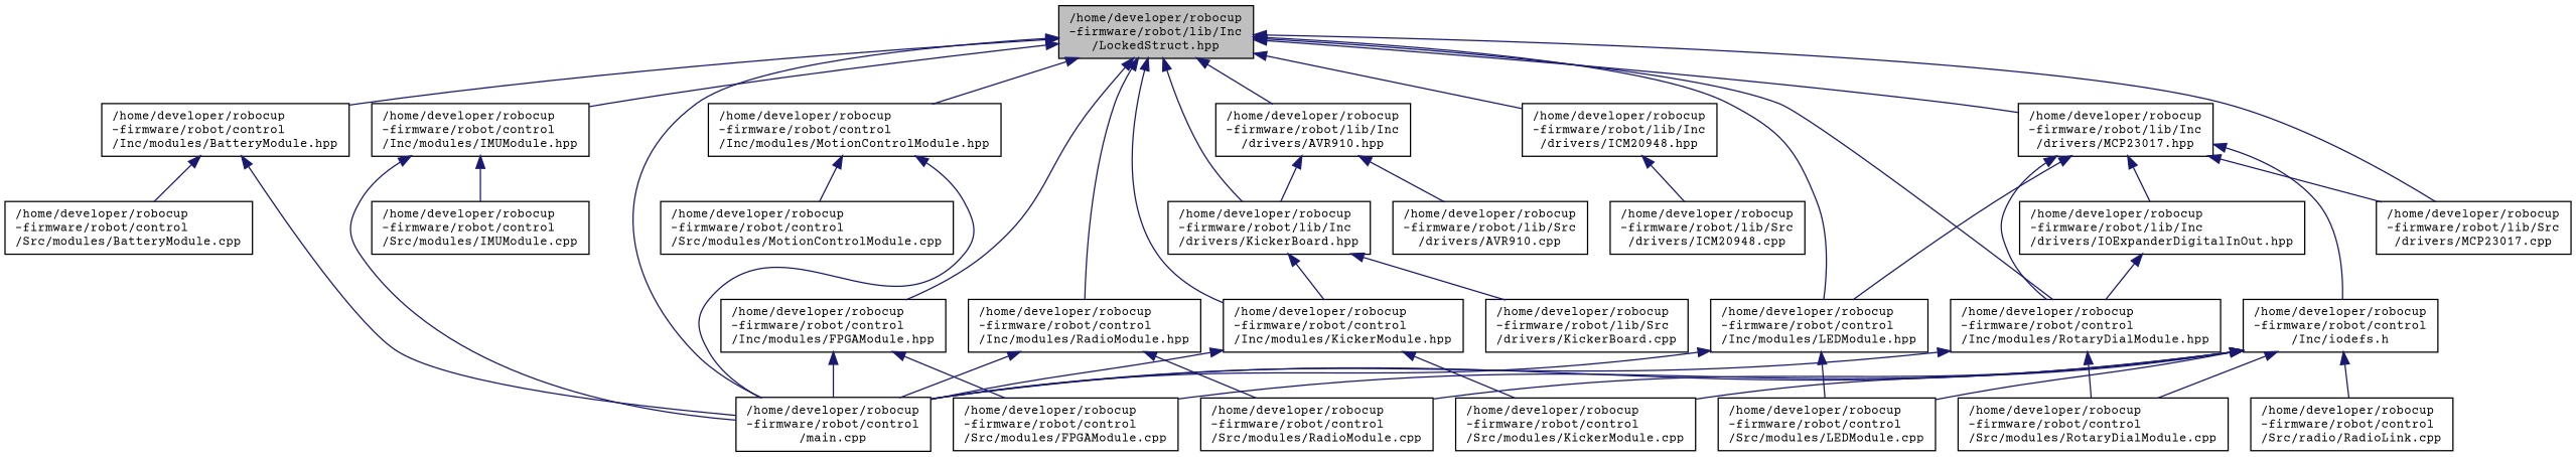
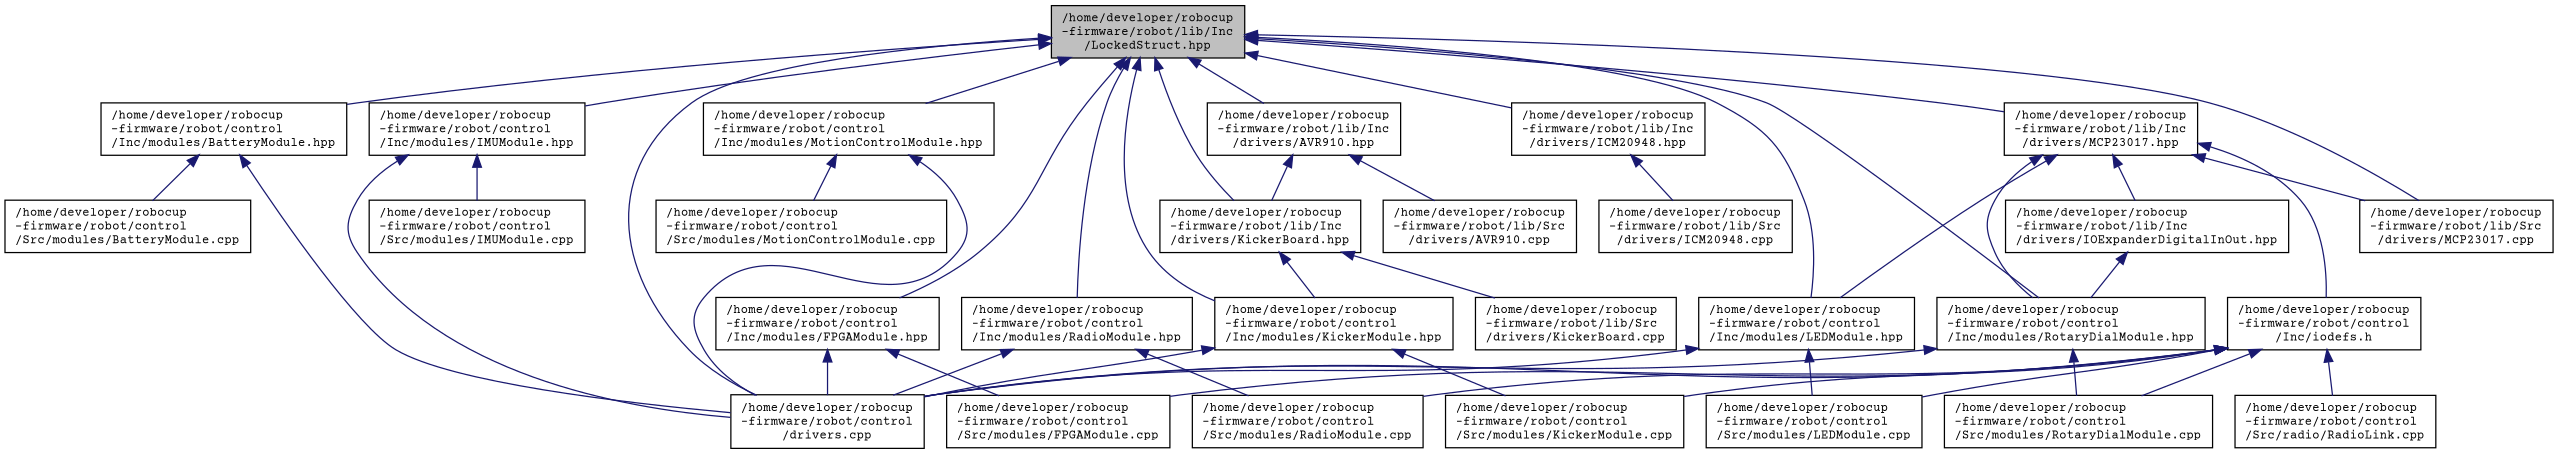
  digraph {
    fontname="Courier Prime"
    node [color=black fillcolor=white fontname="Courier Prime" fontsize=10 shape=record style=filled]
    edge [color=midnightblue dir=back fontname="Courier Prime" fontsize=10 labelfontname=Helvetica labelfontsize=10 style=solid]
    n1 [fillcolor=grey75 fontcolor=black height=0.2 label="/home/developer/robocup\l-firmware/robot/lib/Inc\l/LockedStruct.hpp" width=0.4]
    n2 [height=0.2 label="/home/developer/robocup\l-firmware/robot/control\l/Inc/modules/BatteryModule.hpp" width=0.4]
-   n3 [height=0.2 label="/home/developer/robocup\l-firmware/robot/control\l/main.cpp" width=0.4]
+   n3 [height=0.2 label="/home/developer/robocup\l-firmware/robot/control\l/drivers.cpp" width=0.4]
    n4 [height=0.2 label="/home/developer/robocup\l-firmware/robot/control\l/Inc/modules/FPGAModule.hpp" width=0.4]
    n5 [height=0.2 label="/home/developer/robocup\l-firmware/robot/control\l/Inc/modules/IMUModule.hpp" width=0.4]
    n6 [height=0.2 label="/home/developer/robocup\l-firmware/robot/control\l/Inc/modules/KickerModule.hpp" width=0.4]
    n7 [height=0.2 label="/home/developer/robocup\l-firmware/robot/control\l/Inc/modules/LEDModule.hpp" width=0.4]
    n8 [height=0.2 label="/home/developer/robocup\l-firmware/robot/control\l/Inc/modules/MotionControlModule.hpp" width=0.4]
    n9 [height=0.2 label="/home/developer/robocup\l-firmware/robot/control\l/Inc/modules/RadioModule.hpp" width=0.4]
    n10 [height=0.2 label="/home/developer/robocup\l-firmware/robot/control\l/Inc/modules/RotaryDialModule.hpp" width=0.4]
    n11 [height=0.2 label="/home/developer/robocup\l-firmware/robot/lib/Inc\l/drivers/AVR910.hpp" width=0.4]
    n12 [height=0.2 label="/home/developer/robocup\l-firmware/robot/lib/Inc\l/drivers/KickerBoard.hpp" width=0.4]
    n13 [height=0.2 label="/home/developer/robocup\l-firmware/robot/lib/Inc\l/drivers/ICM20948.hpp" width=0.4]
    n14 [height=0.2 label="/home/developer/robocup\l-firmware/robot/lib/Inc\l/drivers/MCP23017.hpp" width=0.4]
    n15 [height=0.2 label="/home/developer/robocup\l-firmware/robot/lib/Src\l/drivers/MCP23017.cpp" width=0.4]
    n16 [height=0.2 label="/home/developer/robocup\l-firmware/robot/control\l/Src/modules/BatteryModule.cpp" width=0.4]
    n17 [height=0.2 label="/home/developer/robocup\l-firmware/robot/control\l/Src/modules/FPGAModule.cpp" width=0.4]
    n18 [height=0.2 label="/home/developer/robocup\l-firmware/robot/control\l/Src/modules/IMUModule.cpp" width=0.4]
    n19 [height=0.2 label="/home/developer/robocup\l-firmware/robot/control\l/Src/modules/KickerModule.cpp" width=0.4]
    n20 [height=0.2 label="/home/developer/robocup\l-firmware/robot/control\l/Src/modules/LEDModule.cpp" width=0.4]
    n21 [height=0.2 label="/home/developer/robocup\l-firmware/robot/control\l/Src/modules/MotionControlModule.cpp" width=0.4]
    n22 [height=0.2 label="/home/developer/robocup\l-firmware/robot/control\l/Src/modules/RadioModule.cpp" width=0.4]
    n23 [height=0.2 label="/home/developer/robocup\l-firmware/robot/control\l/Src/modules/RotaryDialModule.cpp" width=0.4]
    n24 [height=0.2 label="/home/developer/robocup\l-firmware/robot/lib/Src\l/drivers/AVR910.cpp" width=0.4]
    n25 [height=0.2 label="/home/developer/robocup\l-firmware/robot/lib/Src\l/drivers/KickerBoard.cpp" width=0.4]
    n26 [height=0.2 label="/home/developer/robocup\l-firmware/robot/lib/Src\l/drivers/ICM20948.cpp" width=0.4]
    n27 [height=0.2 label="/home/developer/robocup\l-firmware/robot/control\l/Inc/iodefs.h" width=0.4]
    n28 [height=0.2 label="/home/developer/robocup\l-firmware/robot/lib/Inc\l/drivers/IOExpanderDigitalInOut.hpp" width=0.4]
    n29 [height=0.2 label="/home/developer/robocup\l-firmware/robot/control\l/Src/radio/RadioLink.cpp" width=0.4]
    n1 -> n2
    n1 -> n3
    n1 -> n4
    n1 -> n5
    n1 -> n6
    n1 -> n7
    n1 -> n8
    n1 -> n9
    n1 -> n10
    n1 -> n11
    n1 -> n12
    n1 -> n13
    n1 -> n14
    n1 -> n15
    n2 -> n3
    n2 -> n16
    n4 -> n3
    n4 -> n17
    n5 -> n3
    n5 -> n18
    n6 -> n3
    n6 -> n19
    n7 -> n3
    n7 -> n20
    n8 -> n3
    n8 -> n21
    n9 -> n3
    n9 -> n22
    n10 -> n3
    n10 -> n23
    n11 -> n12
    n11 -> n24
    n12 -> n6
    n12 -> n25
    n13 -> n26
    n14 -> n7
    n14 -> n10
    n14 -> n15
    n14 -> n27
    n14 -> n28
    n27 -> n3
    n27 -> n17
    n27 -> n19
    n27 -> n20
    n27 -> n22
    n27 -> n23
    n27 -> n29
    n28 -> n10
  }
